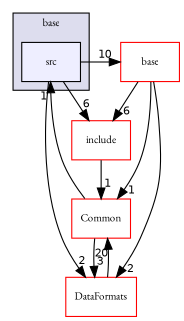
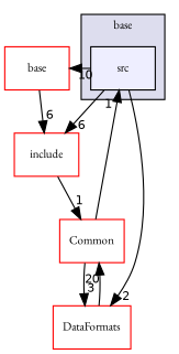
  digraph {
    compound=true
    fontname="EB Garamond"
    node [fontname="EB Garamond" fontsize=10 shape=box color=red]
    edge [fontname="EB Garamond" headlabel=1 labeldistance=1.5 labelfontname=Helvetica labelfontsize=10]
    n1 [fillcolor="#eeeeff" label=src pencolor=black style=filled color=""]
    n2 [label=base]
    n3 [label=include]
    n4 [label=DataFormats]
    n5 [label=Common]
    subgraph cluster_1 {
      bgcolor="#ddddee"
      fontsize=10
      label=base
      pencolor=black
      n1
    }
    n1 -> n2 [headlabel=10]
    n1 -> n3 [headlabel=6]
    n1 -> n4 [headlabel=2]
    n2 -> n3 [headlabel=6]
-   n2 -> n4 [headlabel=2]
-   n2 -> n5
    n3 -> n5
    n4 -> n5 [headlabel=20]
    n5 -> n1
    n5 -> n4 [headlabel=3]
  }
